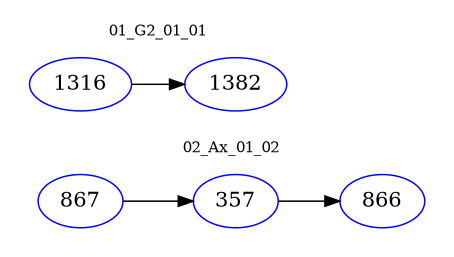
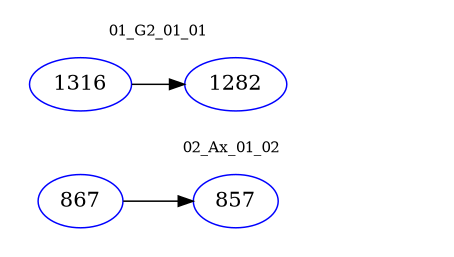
  digraph {
    rankdir=LR
    node [color=blue]
    edge [color=black]
    n1 [label=867]
-   n2 [label=357]
-   n3 [label=866]
+   n2 [label=857]
    n4 [label=1316]
-   n5 [label=1382]
+   n5 [label=1282]
    subgraph cluster_1 {
      color=white
      fontsize=10
      label="02_Ax_01_02"
      n1
      n2
-     n3
    }
    subgraph cluster_2 {
      color=white
      fontsize=10
      label="01_G2_01_01"
      n4
      n5
    }
    n1 -> n2
-   n2 -> n3
    n4 -> n5
  }
